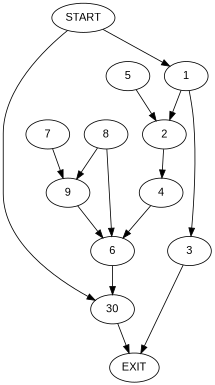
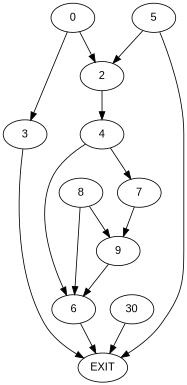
  digraph {
    fontname="Liberation Sans"
    node [fontname="Liberation Sans"]
    edge [fontname="Liberation Sans"]
-   n1 [label=START]
-   1
+   1 [label=0]
    n3 [label=30]
    2
    3
    n6 [label=EXIT]
    4
    6
    7
    5
    9
    8
-   n1 -> 1
-   n1 -> n3
    1 -> 2
    1 -> 3
    n3 -> n6
    2 -> 4
    3 -> n6
    4 -> 6
-   6 -> n3
+   4 -> 7
+   6 -> n6
    7 -> 9
    5 -> 2
+   5 -> n6
    9 -> 6
    8 -> 6
    8 -> 9
  }
